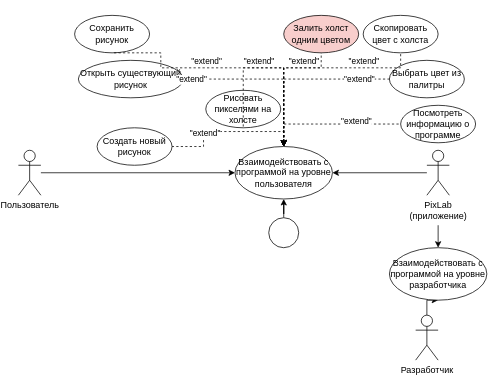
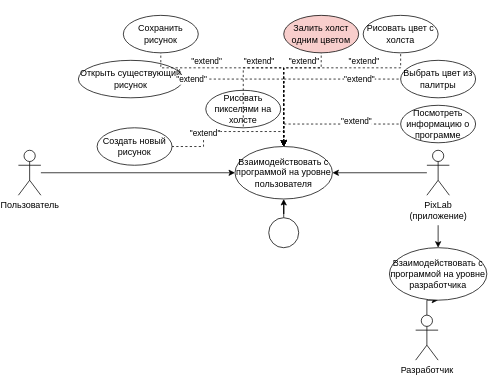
  <mxCell id="0" />
  <mxCell id="1" parent="0" />
  <mxCell id="2" style="edgeStyle=orthogonalEdgeStyle;rounded=0;orthogonalLoop=1;jettySize=auto;html=1;entryX=0;entryY=0.5;entryDx=0;entryDy=0;" edge="1" parent="1" source="3" target="26"><mxGeometry relative="1" as="geometry" /></mxCell>
  <mxCell id="3" value="Пользователь" style="shape=umlActor;verticalLabelPosition=bottom;verticalAlign=top;html=1;outlineConnect=0;" vertex="1" parent="1"><mxGeometry x="20" y="200" width="30" height="60" as="geometry" /></mxCell>
  <mxCell id="4" value="Создать новый&lt;br&gt;рисунок" style="ellipse;whiteSpace=wrap;html=1;" vertex="1" parent="1"><mxGeometry x="125" y="170" width="100" height="50" as="geometry" /></mxCell>
  <mxCell id="5" style="edgeStyle=orthogonalEdgeStyle;rounded=0;orthogonalLoop=1;jettySize=auto;html=1;entryX=0.5;entryY=1;entryDx=0;entryDy=0;startArrow=none;startFill=0;endArrow=classic;endFill=1;" edge="1" parent="1" source="6" target="36"><mxGeometry relative="1" as="geometry" /></mxCell>
  <mxCell id="6" value="Разработчик" style="shape=umlActor;verticalLabelPosition=bottom;verticalAlign=top;html=1;outlineConnect=0;" vertex="1" parent="1"><mxGeometry x="550" y="420" width="30" height="60" as="geometry" /></mxCell>
  <mxCell id="7" style="edgeStyle=orthogonalEdgeStyle;rounded=0;orthogonalLoop=1;jettySize=auto;html=1;entryX=1;entryY=0.5;entryDx=0;entryDy=0;startArrow=none;startFill=0;endArrow=classic;endFill=1;" edge="1" parent="1" source="9" target="26"><mxGeometry relative="1" as="geometry" /></mxCell>
  <mxCell id="8" style="edgeStyle=orthogonalEdgeStyle;rounded=0;orthogonalLoop=1;jettySize=auto;html=1;entryX=0.5;entryY=0;entryDx=0;entryDy=0;startArrow=none;startFill=0;endArrow=classic;endFill=1;" edge="1" parent="1" target="36"><mxGeometry relative="1" as="geometry"><mxPoint x="580" y="300" as="sourcePoint" /></mxGeometry></mxCell>
  <mxCell id="9" value="PixLab &lt;br&gt;(приложение)" style="shape=umlActor;verticalLabelPosition=bottom;verticalAlign=top;html=1;outlineConnect=0;" vertex="1" parent="1"><mxGeometry x="565" y="200" width="30" height="60" as="geometry" /></mxCell>
  <mxCell id="10" value="Открыть существующий рисунок" style="ellipse;whiteSpace=wrap;html=1;" vertex="1" parent="1"><mxGeometry x="100" y="80" width="140" height="50" as="geometry" /></mxCell>
- <mxCell id="11" value="Сохранить рисунок" style="ellipse;whiteSpace=wrap;html=1;" vertex="1" parent="1"><mxGeometry x="95" y="20" width="100" height="50" as="geometry" /></mxCell>
+ <mxCell id="11" value="Сохранить рисунок" style="ellipse;whiteSpace=wrap;html=1;" vertex="1" parent="1"><mxGeometry x="160" y="20" width="100" height="50" as="geometry" /></mxCell>
  <mxCell id="12" value="Рисовать пикселями на холсте" style="ellipse;whiteSpace=wrap;html=1;" vertex="1" parent="1"><mxGeometry x="270" y="120" width="100" height="50" as="geometry" /></mxCell>
  <mxCell id="13" value="Залить холст одним цветом" style="ellipse;whiteSpace=wrap;html=1;fillColor=#f8cecc;" vertex="1" parent="1"><mxGeometry x="374" y="20" width="100" height="50" as="geometry" /></mxCell>
- <mxCell id="14" value="Скопировать цвет с холста" style="ellipse;whiteSpace=wrap;html=1;" vertex="1" parent="1"><mxGeometry x="480" y="20" width="100" height="50" as="geometry" /></mxCell>
- <mxCell id="15" value="Выбрать цвет из палитры" style="ellipse;whiteSpace=wrap;html=1;" vertex="1" parent="1"><mxGeometry x="515" y="80" width="100" height="50" as="geometry" /></mxCell>
+ <mxCell id="14" value="Рисовать цвет с холста" style="ellipse;whiteSpace=wrap;html=1;" vertex="1" parent="1"><mxGeometry x="480" y="20" width="100" height="50" as="geometry" /></mxCell>
+ <mxCell id="15" value="Выбрать цвет из палитры" style="ellipse;whiteSpace=wrap;html=1;" vertex="1" parent="1"><mxGeometry x="530" y="80" width="100" height="50" as="geometry" /></mxCell>
  <mxCell id="16" value="Посмотреть информацию о программе" style="ellipse;whiteSpace=wrap;html=1;" vertex="1" parent="1"><mxGeometry x="530" y="140" width="100" height="50" as="geometry" /></mxCell>
  <mxCell id="17" style="rounded=0;orthogonalLoop=1;jettySize=auto;html=1;entryX=1;entryY=0.5;entryDx=0;entryDy=0;exitX=0.5;exitY=0;exitDx=0;exitDy=0;dashed=1;startArrow=classic;startFill=1;endArrow=none;endFill=0;edgeStyle=orthogonalEdgeStyle;" edge="1" parent="1" source="26" target="4"><mxGeometry relative="1" as="geometry" /></mxCell>
  <mxCell id="18" value="&quot;extend&quot;" style="edgeLabel;html=1;align=center;verticalAlign=middle;resizable=0;points=[];" vertex="1" connectable="0" parent="17"><mxGeometry x="0.387" y="-3" relative="1" as="geometry"><mxPoint x="4" y="-2" as="offset" /></mxGeometry></mxCell>
  <mxCell id="19" style="rounded=0;orthogonalLoop=1;jettySize=auto;html=1;entryX=1;entryY=0.5;entryDx=0;entryDy=0;exitX=0.5;exitY=0;exitDx=0;exitDy=0;dashed=1;startArrow=classic;startFill=1;endArrow=none;endFill=0;edgeStyle=orthogonalEdgeStyle;" edge="1" parent="1" source="26" target="10"><mxGeometry relative="1" as="geometry" /></mxCell>
  <mxCell id="20" style="rounded=0;orthogonalLoop=1;jettySize=auto;html=1;entryX=0.5;entryY=1;entryDx=0;entryDy=0;exitX=0.5;exitY=0;exitDx=0;exitDy=0;dashed=1;startArrow=classic;startFill=1;endArrow=none;endFill=0;edgeStyle=orthogonalEdgeStyle;" edge="1" parent="1" source="26" target="11"><mxGeometry relative="1" as="geometry"><Array as="points"><mxPoint x="374" y="90" /><mxPoint x="210" y="90" /></Array></mxGeometry></mxCell>
  <mxCell id="21" style="rounded=0;orthogonalLoop=1;jettySize=auto;html=1;entryX=0.5;entryY=1;entryDx=0;entryDy=0;dashed=1;startArrow=classic;startFill=1;endArrow=none;endFill=0;edgeStyle=orthogonalEdgeStyle;" edge="1" parent="1" source="26" target="12"><mxGeometry relative="1" as="geometry"><Array as="points"><mxPoint x="374" y="90" /><mxPoint x="320" y="90" /></Array></mxGeometry></mxCell>
  <mxCell id="22" style="rounded=0;orthogonalLoop=1;jettySize=auto;html=1;entryX=0.5;entryY=1;entryDx=0;entryDy=0;exitX=0.5;exitY=0;exitDx=0;exitDy=0;dashed=1;startArrow=classic;startFill=1;endArrow=none;endFill=0;edgeStyle=orthogonalEdgeStyle;" edge="1" parent="1" source="26" target="13"><mxGeometry relative="1" as="geometry"><Array as="points"><mxPoint x="374" y="90" /><mxPoint x="424" y="90" /></Array></mxGeometry></mxCell>
  <mxCell id="23" style="rounded=0;orthogonalLoop=1;jettySize=auto;html=1;entryX=0.5;entryY=1;entryDx=0;entryDy=0;exitX=0.5;exitY=0;exitDx=0;exitDy=0;dashed=1;startArrow=classic;startFill=1;endArrow=none;endFill=0;edgeStyle=orthogonalEdgeStyle;" edge="1" parent="1" source="26" target="14"><mxGeometry relative="1" as="geometry"><Array as="points"><mxPoint x="374" y="90" /><mxPoint x="530" y="90" /></Array></mxGeometry></mxCell>
  <mxCell id="24" style="rounded=0;orthogonalLoop=1;jettySize=auto;html=1;entryX=0;entryY=0.5;entryDx=0;entryDy=0;exitX=0.5;exitY=0;exitDx=0;exitDy=0;dashed=1;startArrow=classic;startFill=1;endArrow=none;endFill=0;edgeStyle=orthogonalEdgeStyle;" edge="1" parent="1" source="26" target="15"><mxGeometry relative="1" as="geometry"><Array as="points"><mxPoint x="374" y="105" /></Array></mxGeometry></mxCell>
  <mxCell id="25" style="rounded=0;orthogonalLoop=1;jettySize=auto;html=1;entryX=0;entryY=0.5;entryDx=0;entryDy=0;exitX=0.5;exitY=0;exitDx=0;exitDy=0;dashed=1;startArrow=classic;startFill=1;endArrow=none;endFill=0;edgeStyle=orthogonalEdgeStyle;" edge="1" parent="1" source="26" target="16"><mxGeometry relative="1" as="geometry" /></mxCell>
  <mxCell id="26" value="Взаимодействовать с программой на уровне пользователя" style="ellipse;whiteSpace=wrap;html=1;" vertex="1" parent="1"><mxGeometry x="309" y="195" width="130" height="70" as="geometry" /></mxCell>
  <mxCell id="27" value="&quot;extend&quot;" style="edgeLabel;html=1;align=center;verticalAlign=middle;resizable=0;points=[];" vertex="1" connectable="0" parent="1"><mxGeometry x="470" y="160" as="geometry" /></mxCell>
  <mxCell id="28" value="&quot;extend&quot;" style="edgeLabel;html=1;align=center;verticalAlign=middle;resizable=0;points=[];" vertex="1" connectable="0" parent="1"><mxGeometry x="250" y="105" as="geometry" /></mxCell>
  <mxCell id="29" value="&quot;extend&quot;" style="edgeLabel;html=1;align=center;verticalAlign=middle;resizable=0;points=[];" vertex="1" connectable="0" parent="1"><mxGeometry x="270" y="80" as="geometry" /></mxCell>
  <mxCell id="30" value="&quot;extend&quot;" style="edgeLabel;html=1;align=center;verticalAlign=middle;resizable=0;points=[];" vertex="1" connectable="0" parent="1"><mxGeometry x="340" y="80" as="geometry" /></mxCell>
  <mxCell id="31" value="&quot;extend&quot;" style="edgeLabel;html=1;align=center;verticalAlign=middle;resizable=0;points=[];" vertex="1" connectable="0" parent="1"><mxGeometry x="400" y="80" as="geometry" /></mxCell>
  <mxCell id="32" value="&quot;extend&quot;" style="edgeLabel;html=1;align=center;verticalAlign=middle;resizable=0;points=[];" vertex="1" connectable="0" parent="1"><mxGeometry x="480" y="80" as="geometry" /></mxCell>
  <mxCell id="33" value="&quot;extend&quot;" style="edgeLabel;html=1;align=center;verticalAlign=middle;resizable=0;points=[];" vertex="1" connectable="0" parent="1"><mxGeometry x="474" y="105" as="geometry" /></mxCell>
  <mxCell id="34" style="edgeStyle=orthogonalEdgeStyle;rounded=0;orthogonalLoop=1;jettySize=auto;html=1;entryX=0.5;entryY=1;entryDx=0;entryDy=0;startArrow=none;startFill=0;endArrow=classic;endFill=1;" edge="1" parent="1" source="35" target="26"><mxGeometry relative="1" as="geometry" /></mxCell>
  <mxCell id="35" value="" style="ellipse;whiteSpace=wrap;html=1;aspect=fixed;" vertex="1" parent="1"><mxGeometry x="354" y="290" width="40" height="40" as="geometry" /></mxCell>
  <mxCell id="36" value="Взаимодействовать с программой на уровне разработчика" style="ellipse;whiteSpace=wrap;html=1;" vertex="1" parent="1"><mxGeometry x="515" y="330" width="130" height="70" as="geometry" /></mxCell>
